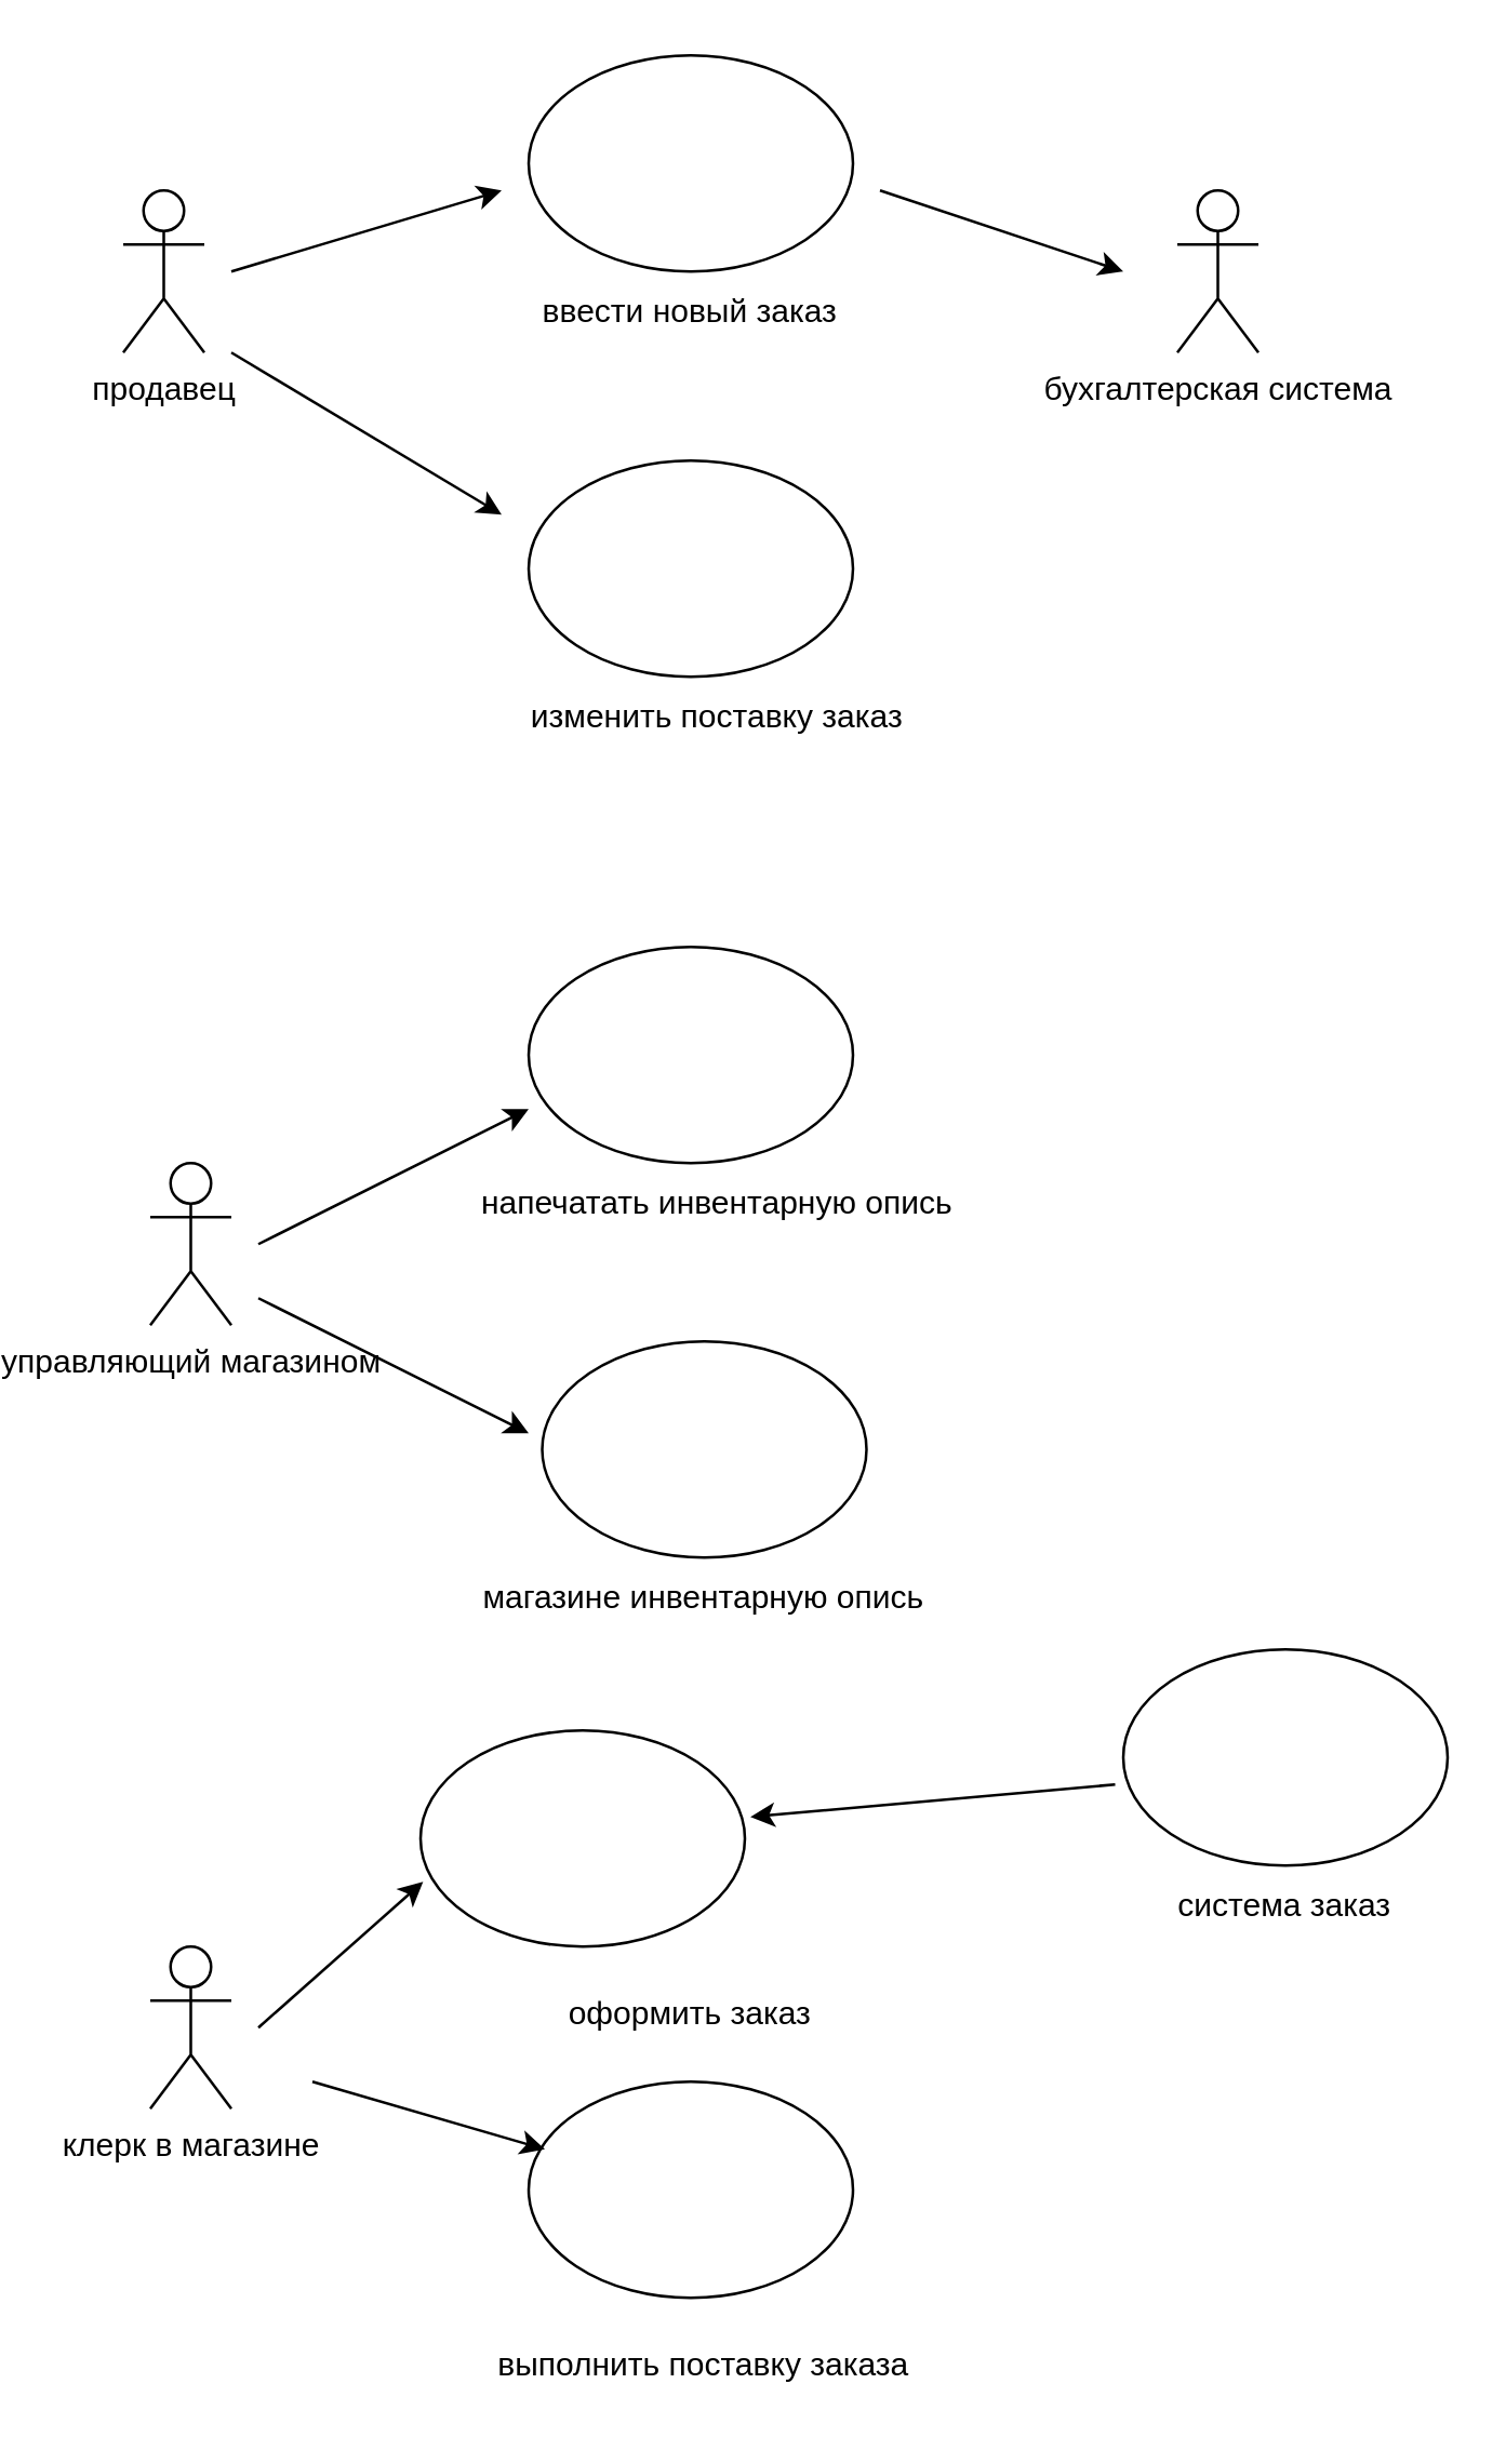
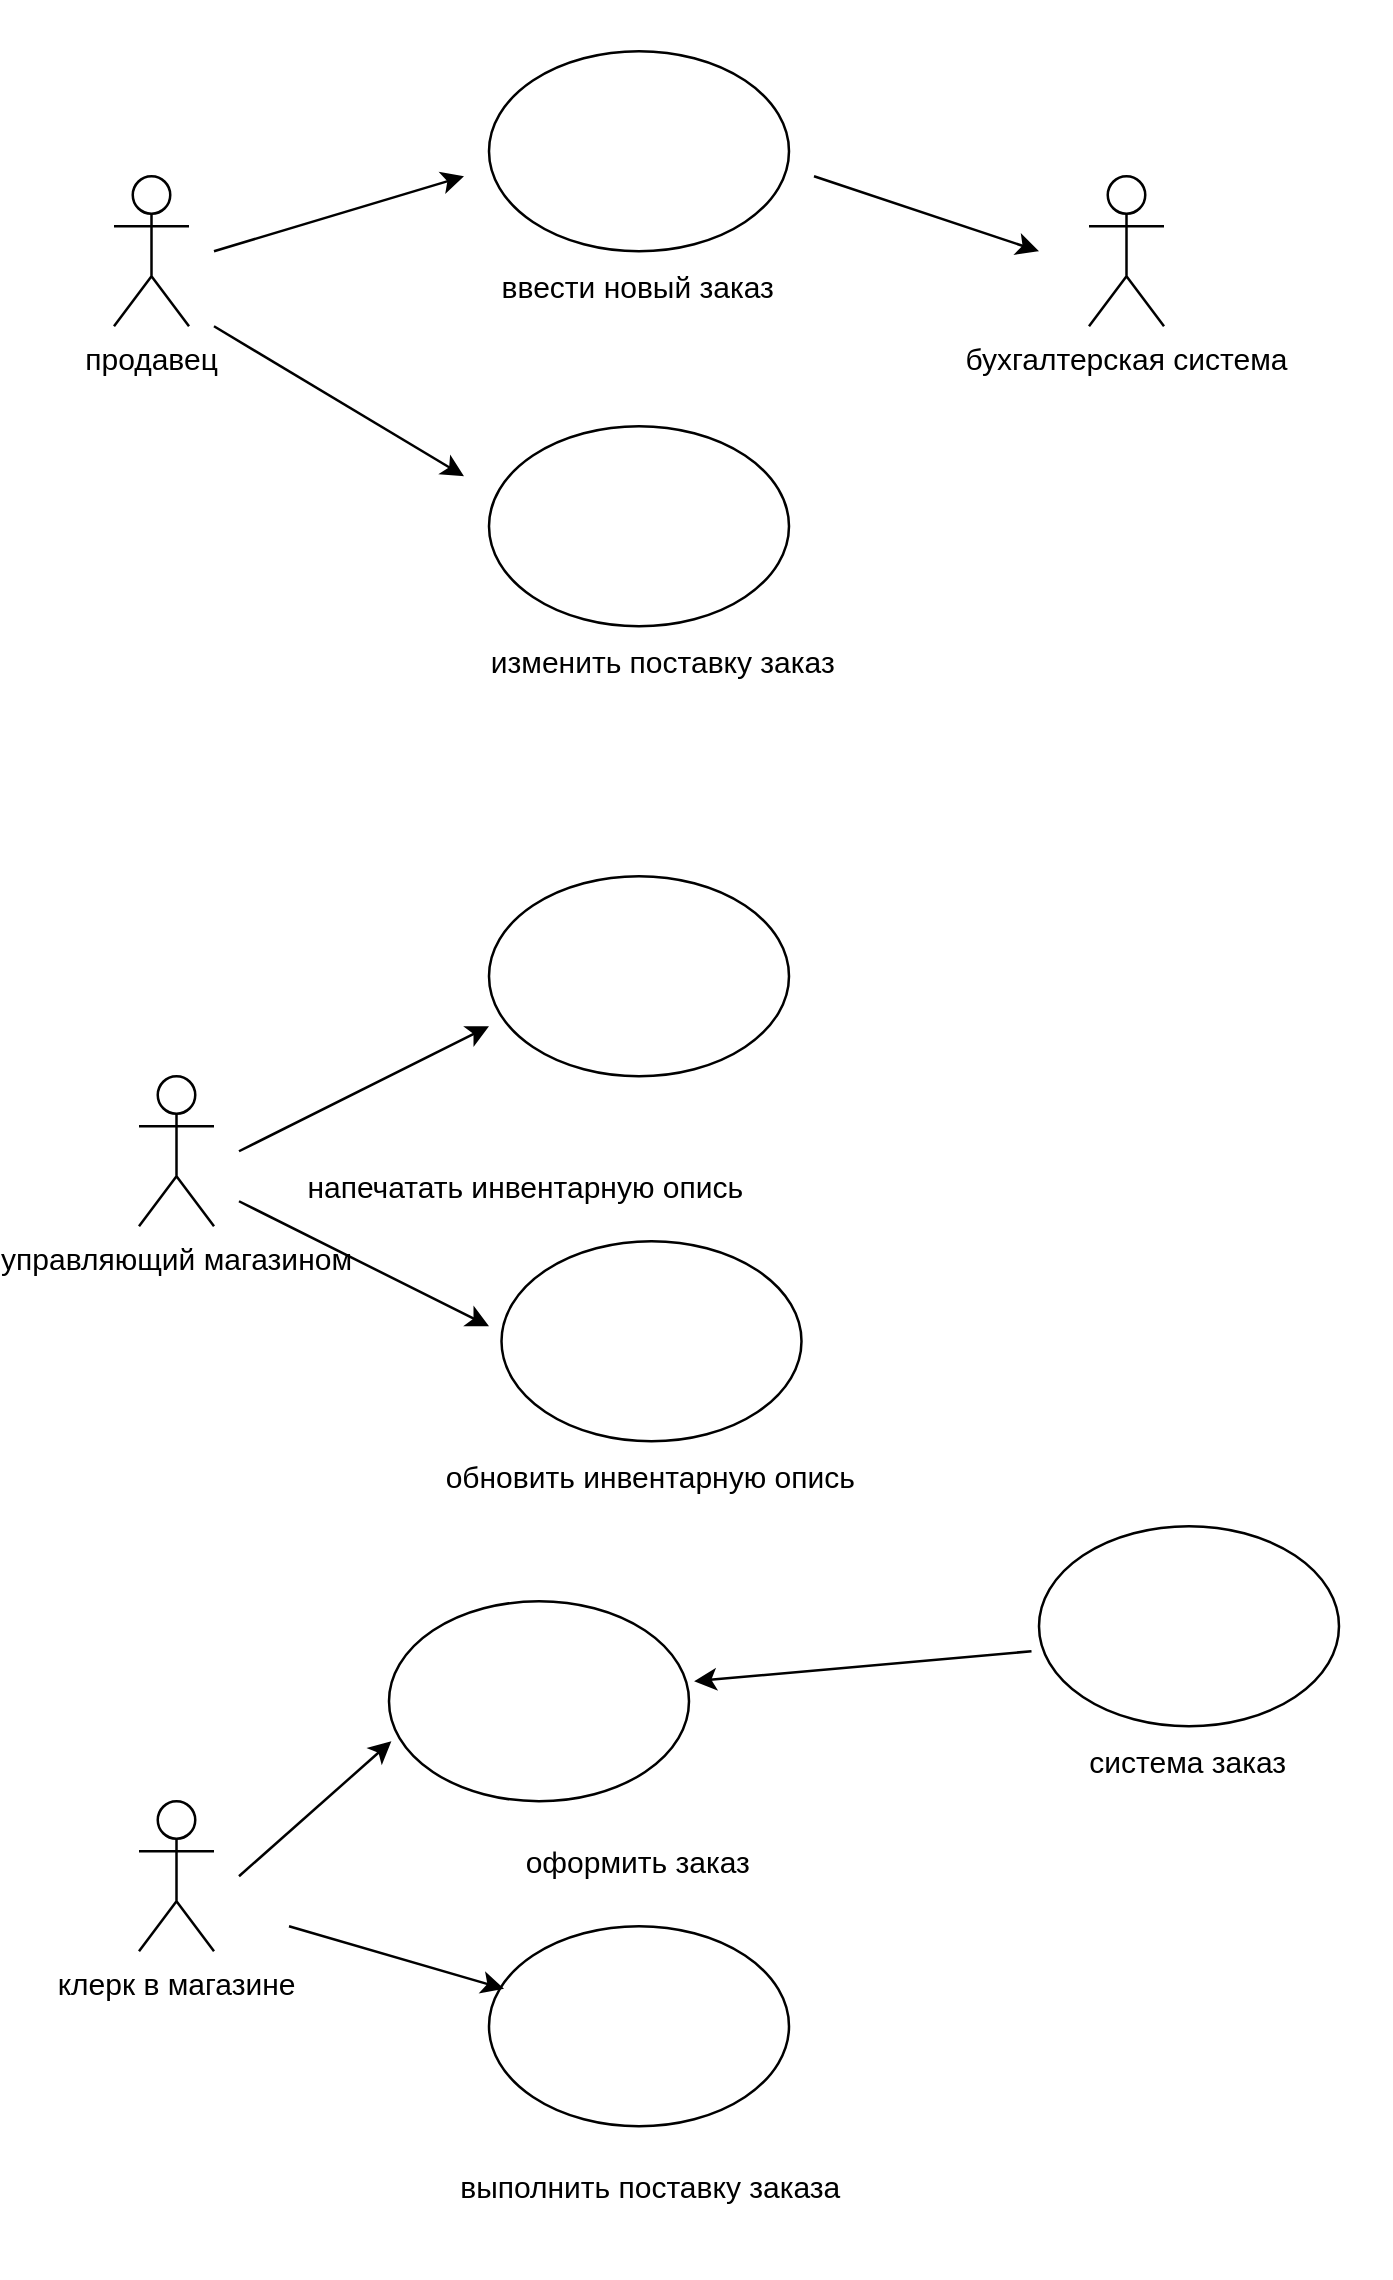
  <mxCell id="0" />
  <mxCell id="1" parent="0" />
  <mxCell id="2" value="продавец" style="shape=umlActor;verticalLabelPosition=bottom;verticalAlign=top;html=1;outlineConnect=0;fontFamily=Helvetica;" vertex="1" parent="1"><mxGeometry x="20" y="70" width="30" height="60" as="geometry" /></mxCell>
  <mxCell id="3" value="бухгалтерская система" style="shape=umlActor;verticalLabelPosition=bottom;verticalAlign=top;html=1;outlineConnect=0;" vertex="1" parent="1"><mxGeometry x="410" y="70" width="30" height="60" as="geometry" /></mxCell>
  <mxCell id="4" value="" style="endArrow=classic;html=1;rounded=0;" edge="1" parent="1"><mxGeometry width="50" height="50" relative="1" as="geometry"><mxPoint x="60" y="100" as="sourcePoint" /><mxPoint x="160" y="70" as="targetPoint" /></mxGeometry></mxCell>
  <mxCell id="5" value="" style="endArrow=classic;html=1;rounded=0;" edge="1" parent="1"><mxGeometry width="50" height="50" relative="1" as="geometry"><mxPoint x="300" y="70" as="sourcePoint" /><mxPoint x="390" y="100" as="targetPoint" /></mxGeometry></mxCell>
  <mxCell id="6" value="" style="ellipse;whiteSpace=wrap;html=1;" vertex="1" parent="1"><mxGeometry x="170" y="170" width="120" height="80" as="geometry" /></mxCell>
  <mxCell id="7" value="" style="endArrow=classic;html=1;rounded=0;" edge="1" parent="1"><mxGeometry width="50" height="50" relative="1" as="geometry"><mxPoint x="60" y="130" as="sourcePoint" /><mxPoint x="160" y="190" as="targetPoint" /></mxGeometry></mxCell>
  <mxCell id="8" value="" style="group" vertex="1" connectable="0" parent="1"><mxGeometry x="170" y="20" width="120" height="110" as="geometry" /></mxCell>
  <mxCell id="9" value="" style="ellipse;whiteSpace=wrap;html=1;" vertex="1" parent="8"><mxGeometry width="120" height="80" as="geometry" /></mxCell>
  <mxCell id="10" value="ввести новый заказ" style="text;html=1;strokeColor=none;fillColor=none;align=center;verticalAlign=middle;whiteSpace=wrap;rounded=0;" vertex="1" parent="8"><mxGeometry y="80" width="120" height="30" as="geometry" /></mxCell>
  <mxCell id="11" value="изменить поставку заказ" style="text;html=1;strokeColor=none;fillColor=none;align=center;verticalAlign=middle;whiteSpace=wrap;rounded=0;" vertex="1" parent="1"><mxGeometry x="140" y="250" width="200" height="30" as="geometry" /></mxCell>
  <mxCell id="12" value="управляющий магазином" style="shape=umlActor;verticalLabelPosition=bottom;verticalAlign=top;html=1;outlineConnect=0;fontFamily=Helvetica;" vertex="1" parent="1"><mxGeometry x="30" y="430" width="30" height="60" as="geometry" /></mxCell>
  <mxCell id="13" value="" style="ellipse;whiteSpace=wrap;html=1;" vertex="1" parent="1"><mxGeometry x="170" y="350" width="120" height="80" as="geometry" /></mxCell>
  <mxCell id="14" value="" style="ellipse;whiteSpace=wrap;html=1;fontFamily=Helvetica;" vertex="1" parent="1"><mxGeometry x="175" y="496" width="120" height="80" as="geometry" /></mxCell>
- <mxCell id="15" value="напечатать инвентарную опись" style="text;html=1;strokeColor=none;fillColor=none;align=center;verticalAlign=middle;whiteSpace=wrap;rounded=0;fontFamily=Helvetica;" vertex="1" parent="1"><mxGeometry x="150" y="430" width="180" height="30" as="geometry" /></mxCell>
- <mxCell id="16" value="магазине инвентарную опись" style="text;html=1;strokeColor=none;fillColor=none;align=center;verticalAlign=middle;whiteSpace=wrap;rounded=0;fontFamily=Helvetica;" vertex="1" parent="1"><mxGeometry x="150" y="576" width="170" height="30" as="geometry" /></mxCell>
+ <mxCell id="15" value="напечатать инвентарную опись" style="text;html=1;strokeColor=none;fillColor=none;align=center;verticalAlign=middle;whiteSpace=wrap;rounded=0;fontFamily=Helvetica;" vertex="1" parent="1"><mxGeometry x="95" y="460" width="180" height="30" as="geometry" /></mxCell>
+ <mxCell id="16" value="обновить инвентарную опись" style="text;html=1;strokeColor=none;fillColor=none;align=center;verticalAlign=middle;whiteSpace=wrap;rounded=0;fontFamily=Helvetica;" vertex="1" parent="1"><mxGeometry x="150" y="576" width="170" height="30" as="geometry" /></mxCell>
  <mxCell id="17" value="" style="endArrow=classic;html=1;rounded=0;fontFamily=Helvetica;" edge="1" parent="1"><mxGeometry width="50" height="50" relative="1" as="geometry"><mxPoint x="70" y="460" as="sourcePoint" /><mxPoint x="170" y="410" as="targetPoint" /></mxGeometry></mxCell>
  <mxCell id="18" value="" style="endArrow=classic;html=1;rounded=0;fontFamily=Helvetica;" edge="1" parent="1"><mxGeometry width="50" height="50" relative="1" as="geometry"><mxPoint x="70" y="480" as="sourcePoint" /><mxPoint x="170" y="530" as="targetPoint" /></mxGeometry></mxCell>
  <mxCell id="19" value="" style="ellipse;whiteSpace=wrap;html=1;fontFamily=Helvetica;" vertex="1" parent="1"><mxGeometry x="130" y="640" width="120" height="80" as="geometry" /></mxCell>
  <mxCell id="20" value="" style="ellipse;whiteSpace=wrap;html=1;fontFamily=Helvetica;" vertex="1" parent="1"><mxGeometry x="390" y="610" width="120" height="80" as="geometry" /></mxCell>
  <mxCell id="21" value="" style="ellipse;whiteSpace=wrap;html=1;fontFamily=Helvetica;" vertex="1" parent="1"><mxGeometry x="170" y="770" width="120" height="80" as="geometry" /></mxCell>
  <mxCell id="22" value="клерк в магазине" style="shape=umlActor;verticalLabelPosition=bottom;verticalAlign=top;html=1;outlineConnect=0;fontFamily=Helvetica;" vertex="1" parent="1"><mxGeometry x="30" y="720" width="30" height="60" as="geometry" /></mxCell>
  <mxCell id="23" value="оформить заказ" style="text;html=1;strokeColor=none;fillColor=none;align=center;verticalAlign=middle;whiteSpace=wrap;rounded=0;fontFamily=Helvetica;" vertex="1" parent="1"><mxGeometry x="180" y="730" width="100" height="30" as="geometry" /></mxCell>
  <mxCell id="24" value="система заказ" style="text;html=1;strokeColor=none;fillColor=none;align=center;verticalAlign=middle;whiteSpace=wrap;rounded=0;fontFamily=Helvetica;" vertex="1" parent="1"><mxGeometry x="400" y="690" width="100" height="30" as="geometry" /></mxCell>
  <mxCell id="25" value="выполнить поставку заказа" style="text;html=1;strokeColor=none;fillColor=none;align=center;verticalAlign=middle;whiteSpace=wrap;rounded=0;fontFamily=Helvetica;" vertex="1" parent="1"><mxGeometry x="150" y="860" width="170" height="30" as="geometry" /></mxCell>
  <mxCell id="26" value="" style="endArrow=classic;html=1;rounded=0;fontFamily=Helvetica;entryX=0.008;entryY=0.7;entryDx=0;entryDy=0;entryPerimeter=0;" edge="1" parent="1" target="19"><mxGeometry width="50" height="50" relative="1" as="geometry"><mxPoint x="70" y="750" as="sourcePoint" /><mxPoint x="160" y="710" as="targetPoint" /></mxGeometry></mxCell>
  <mxCell id="27" value="" style="endArrow=classic;html=1;rounded=0;fontFamily=Helvetica;entryX=0.05;entryY=0.313;entryDx=0;entryDy=0;entryPerimeter=0;" edge="1" parent="1" target="21"><mxGeometry width="50" height="50" relative="1" as="geometry"><mxPoint x="90" y="770" as="sourcePoint" /><mxPoint x="160" y="800" as="targetPoint" /></mxGeometry></mxCell>
  <mxCell id="28" value="" style="endArrow=classic;html=1;rounded=0;fontFamily=Helvetica;entryX=1.017;entryY=0.4;entryDx=0;entryDy=0;entryPerimeter=0;exitX=-0.025;exitY=0.625;exitDx=0;exitDy=0;exitPerimeter=0;" edge="1" parent="1" source="20" target="19"><mxGeometry width="50" height="50" relative="1" as="geometry"><mxPoint x="380" y="660" as="sourcePoint" /><mxPoint x="240" y="650" as="targetPoint" /></mxGeometry></mxCell>
